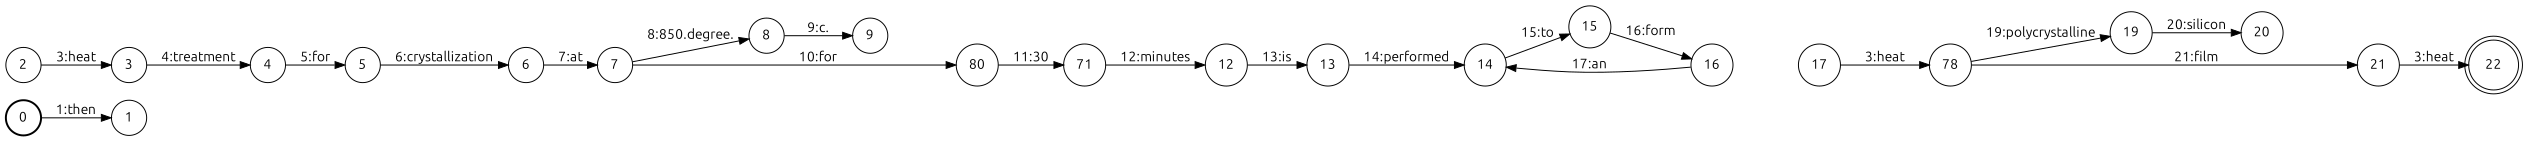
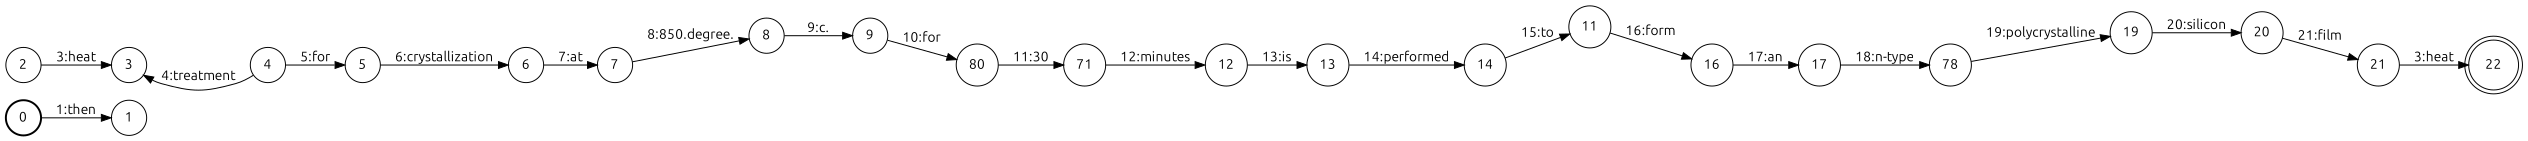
  digraph {
    fontname=Ubuntu
    nodesep=0.25
    rankdir=LR
    ranksep=0.4
    node [fontname=Ubuntu fontsize=14 shape=circle style=solid]
    edge [fontname=Ubuntu fontsize=14]
    n1 [label=0 style=bold]
    n2 [label=1]
    n3 [label=2]
    n4 [label=3]
    n5 [label=4]
    n6 [label=5]
    n7 [label=6]
    n8 [label=7]
    n9 [label=8]
    n10 [label=9]
    n11 [label=80]
    n12 [label=71]
    n13 [label=12]
    n14 [label=13]
    n15 [label=14]
-   n16 [label=15]
+   n16 [label=11]
    n17 [label=16]
    n18 [label=17]
    n19 [label=78]
    n20 [label=19]
    n21 [label=20]
    n22 [label=21]
    n23 [label=22 shape=doublecircle]
    n1 -> n2 [label="1:then"]
    n3 -> n4 [label="3:heat"]
-   n4 -> n5 [label="4:treatment"]
+   n5 -> n4 [label="4:treatment"]
    n5 -> n6 [label="5:for"]
    n6 -> n7 [label="6:crystallization"]
    n7 -> n8 [label="7:at"]
    n8 -> n9 [label="8:850.degree."]
    n9 -> n10 [label="9:c."]
-   n8 -> n11 [label="10:for"]
+   n10 -> n11 [label="10:for"]
    n11 -> n12 [label="11:30"]
    n12 -> n13 [label="12:minutes"]
    n13 -> n14 [label="13:is"]
    n14 -> n15 [label="14:performed"]
    n15 -> n16 [label="15:to"]
    n16 -> n17 [label="16:form"]
-   n17 -> n15 [label="17:an"]
-   n18 -> n19 [label="3:heat"]
+   n17 -> n18 [label="17:an"]
+   n18 -> n19 [label="18:n-type"]
    n19 -> n20 [label="19:polycrystalline"]
    n20 -> n21 [label="20:silicon"]
-   n19 -> n22 [label="21:film"]
+   n21 -> n22 [label="21:film"]
    n22 -> n23 [label="3:heat"]
  }
